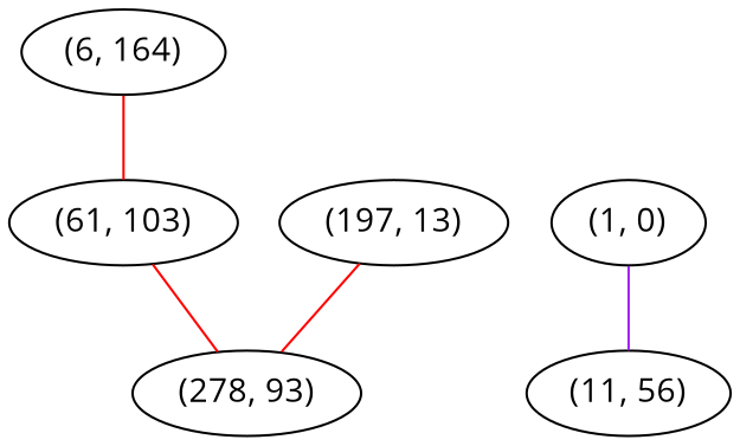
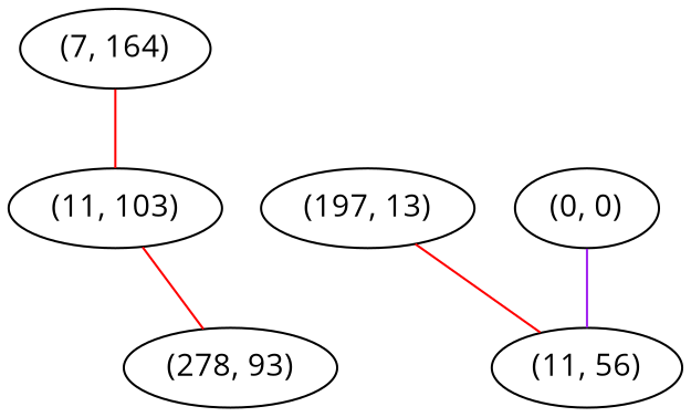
  graph {
    fontname="Open Sans"
    node [fontname="Open Sans"]
    edge [color=red fontname="Open Sans" weight=1]
-   "(6, 164)"
-   "(11, 103)" [label="(61, 103)"]
+   "(6, 164)" [label="(7, 164)"]
+   "(11, 103)"
    "(278, 93)"
-   "(0, 0)" [label="(1, 0)"]
+   "(0, 0)"
    "(11, 56)"
    "(197, 13)"
    "(6, 164)" -- "(11, 103)"
    "(11, 103)" -- "(278, 93)"
    "(0, 0)" -- "(11, 56)" [color=purple weight=4]
-   "(197, 13)" -- "(278, 93)"
+   "(197, 13)" -- "(11, 56)"
  }
